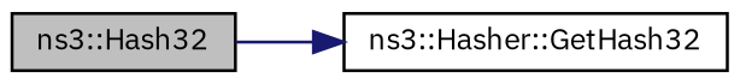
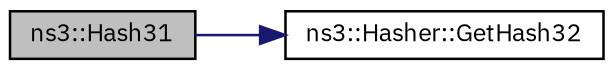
  digraph {
    rankdir=LR
    fontname="IBM Plex Sans"
    node [color=black fontname="IBM Plex Sans" fontsize=10 shape=record style=filled]
-   n1 [fillcolor=grey75 fontcolor=black height=0.2 label="ns3::Hash32" width=0.4]
+   n1 [fillcolor=grey75 fontcolor=black height=0.2 label="ns3::Hash31" width=0.4]
    n2 [fillcolor=white height=0.2 label="ns3::Hasher::GetHash32" width=0.4]
    n1 -> n2 [color=midnightblue fontname="IBM Plex Sans" fontsize=10 labelfontname=Helvetica labelfontsize=10 style=solid]
  }
